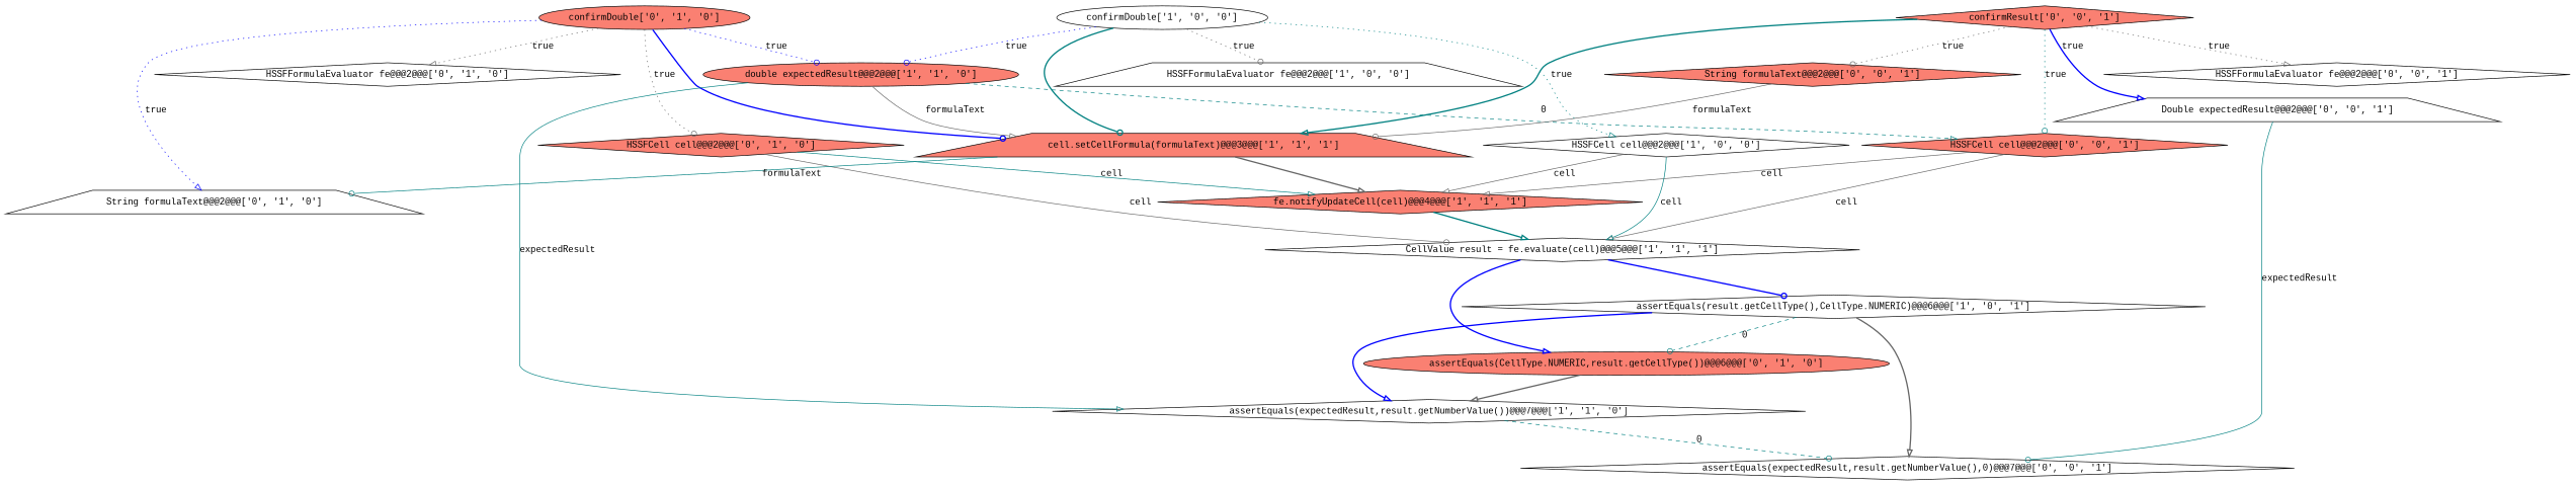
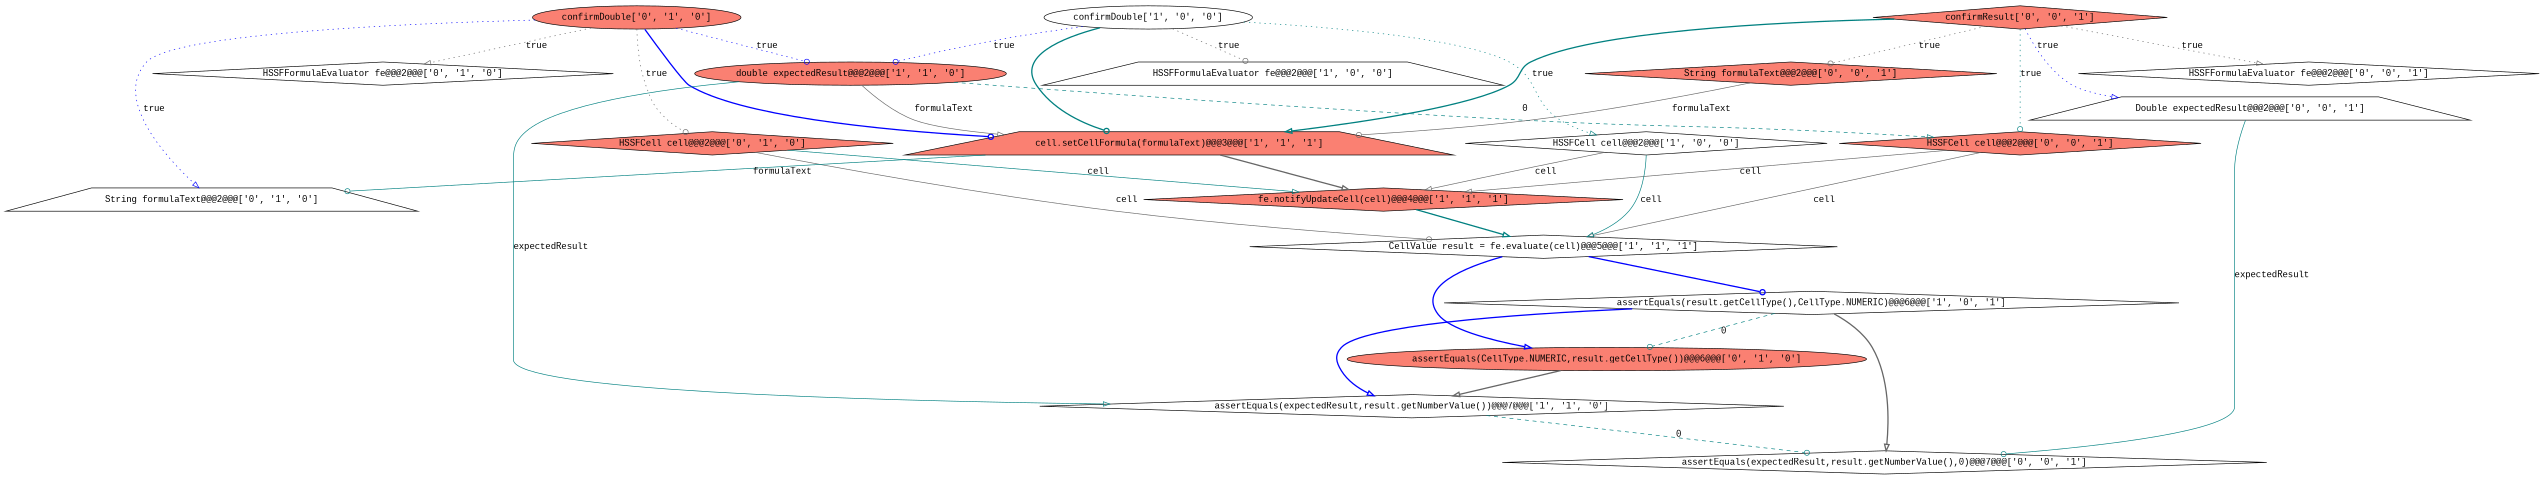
  digraph {
    fontname="Liberation Mono"
    node [fillcolor=white fontname="Liberation Mono" shape=diamond style=filled]
    edge [arrowhead=onormal color=gray40 fontname="Liberation Mono" style=dotted]
    n1 [fillcolor=salmon label="confirmDouble['0', '1', '0']" shape=ellipse]
    n2 [fillcolor=salmon label="HSSFCell cell@@@2@@@['0', '1', '0']"]
    n3 [label="String formulaText@@@2@@@['0', '1', '0']" shape=trapezium]
    n4 [fillcolor=salmon label="double expectedResult@@@2@@@['1', '1', '0']" shape=ellipse]
    n5 [label="HSSFFormulaEvaluator fe@@@2@@@['0', '1', '0']"]
    n6 [fillcolor=salmon label="cell.setCellFormula(formulaText)@@@3@@@['1', '1', '1']" shape=trapezium]
    n7 [label="CellValue result = fe.evaluate(cell)@@@5@@@['1', '1', '1']"]
    n8 [fillcolor=salmon label="fe.notifyUpdateCell(cell)@@@4@@@['1', '1', '1']"]
    n9 [label="assertEquals(expectedResult,result.getNumberValue())@@@7@@@['1', '1', '0']"]
    n10 [fillcolor=salmon label="HSSFCell cell@@@2@@@['0', '0', '1']"]
    n11 [label="assertEquals(result.getCellType(),CellType.NUMERIC)@@@6@@@['1', '0', '1']"]
    n12 [fillcolor=salmon label="assertEquals(CellType.NUMERIC,result.getCellType())@@@6@@@['0', '1', '0']" shape=ellipse]
    n13 [label="assertEquals(expectedResult,result.getNumberValue(),0)@@@7@@@['0', '0', '1']"]
    n14 [fillcolor=salmon label="confirmResult['0', '0', '1']"]
    n15 [label="HSSFFormulaEvaluator fe@@@2@@@['0', '0', '1']"]
    n16 [label="Double expectedResult@@@2@@@['0', '0', '1']" shape=trapezium]
    n17 [fillcolor=salmon label="String formulaText@@@2@@@['0', '0', '1']"]
    n18 [label="confirmDouble['1', '0', '0']" shape=ellipse]
    n19 [label="HSSFCell cell@@@2@@@['1', '0', '0']"]
    n20 [label="HSSFFormulaEvaluator fe@@@2@@@['1', '0', '0']" shape=trapezium]
    n1 -> n2 [arrowhead=odot label=true]
    n1 -> n3 [color=blue label=true]
    n1 -> n4 [arrowhead=odot color=blue label=true]
    n1 -> n5 [label=true]
    n1 -> n6 [arrowhead=odot color=blue style=bold]
    n2 -> n7 [arrowhead=odot label=cell style=solid]
    n2 -> n8 [color=teal label=cell style=solid]
    n4 -> n6 [label=formulaText style=solid]
    n4 -> n9 [color=teal label=expectedResult style=solid]
    n4 -> n10 [color=teal label=0 style=dashed]
    n6 -> n3 [arrowhead=odot color=teal label=formulaText style=solid]
    n6 -> n8 [style=bold]
    n7 -> n11 [arrowhead=odot color=blue style=bold]
    n7 -> n12 [color=blue style=bold]
    n8 -> n7 [color=teal style=bold]
    n9 -> n13 [arrowhead=odot color=teal label=0 style=dashed]
    n10 -> n7 [label=cell style=solid]
    n10 -> n8 [label=cell style=solid]
    n11 -> n9 [color=blue style=bold]
    n11 -> n12 [arrowhead=odot color=teal label=0 style=dashed]
    n11 -> n13 [style=bold]
    n12 -> n9 [style=bold]
    n14 -> n6 [color=teal style=bold]
    n14 -> n10 [arrowhead=odot color=teal label=true]
    n14 -> n15 [label=true]
-   n14 -> n16 [color=blue label=true style=bold]
+   n14 -> n16 [color=blue label=true]
    n14 -> n17 [arrowhead=odot label=true]
    n16 -> n13 [arrowhead=odot color=teal label=expectedResult style=solid]
    n17 -> n6 [arrowhead=odot label=formulaText style=solid]
    n18 -> n4 [arrowhead=odot color=blue label=true]
    n18 -> n6 [arrowhead=odot color=teal style=bold]
    n18 -> n19 [color=teal label=true]
    n18 -> n20 [arrowhead=odot label=true]
    n19 -> n7 [color=teal label=cell style=solid]
    n19 -> n8 [label=cell style=solid]
  }
